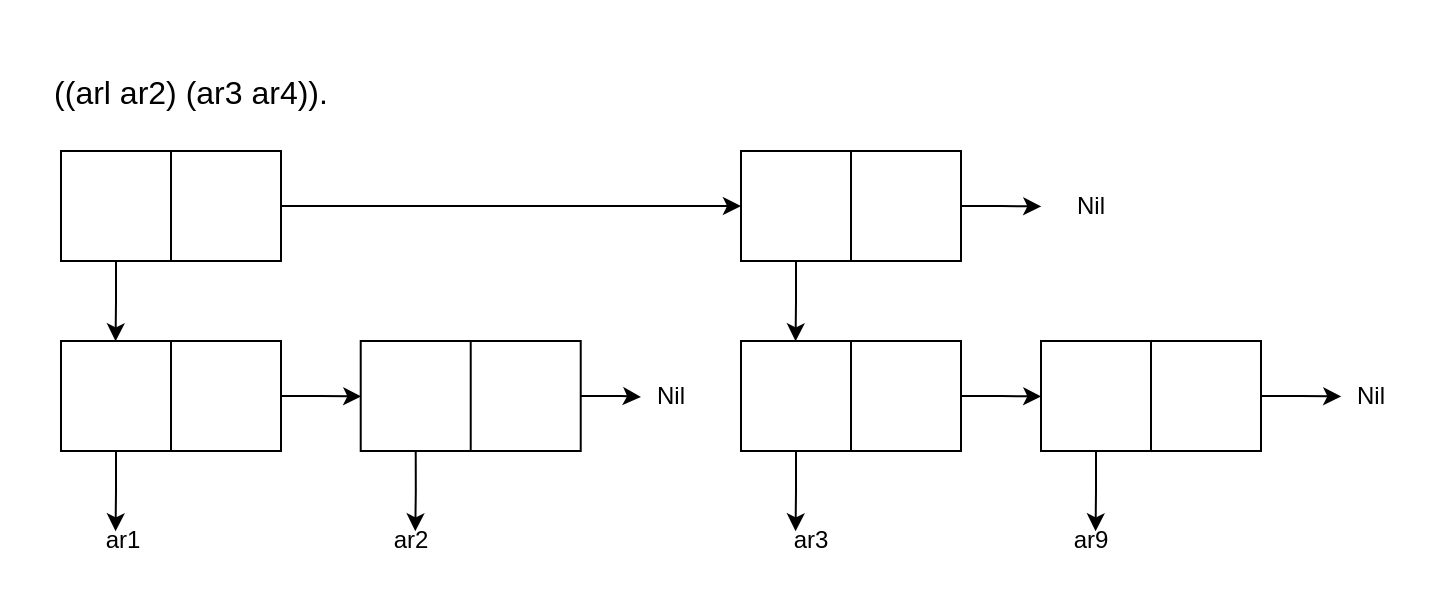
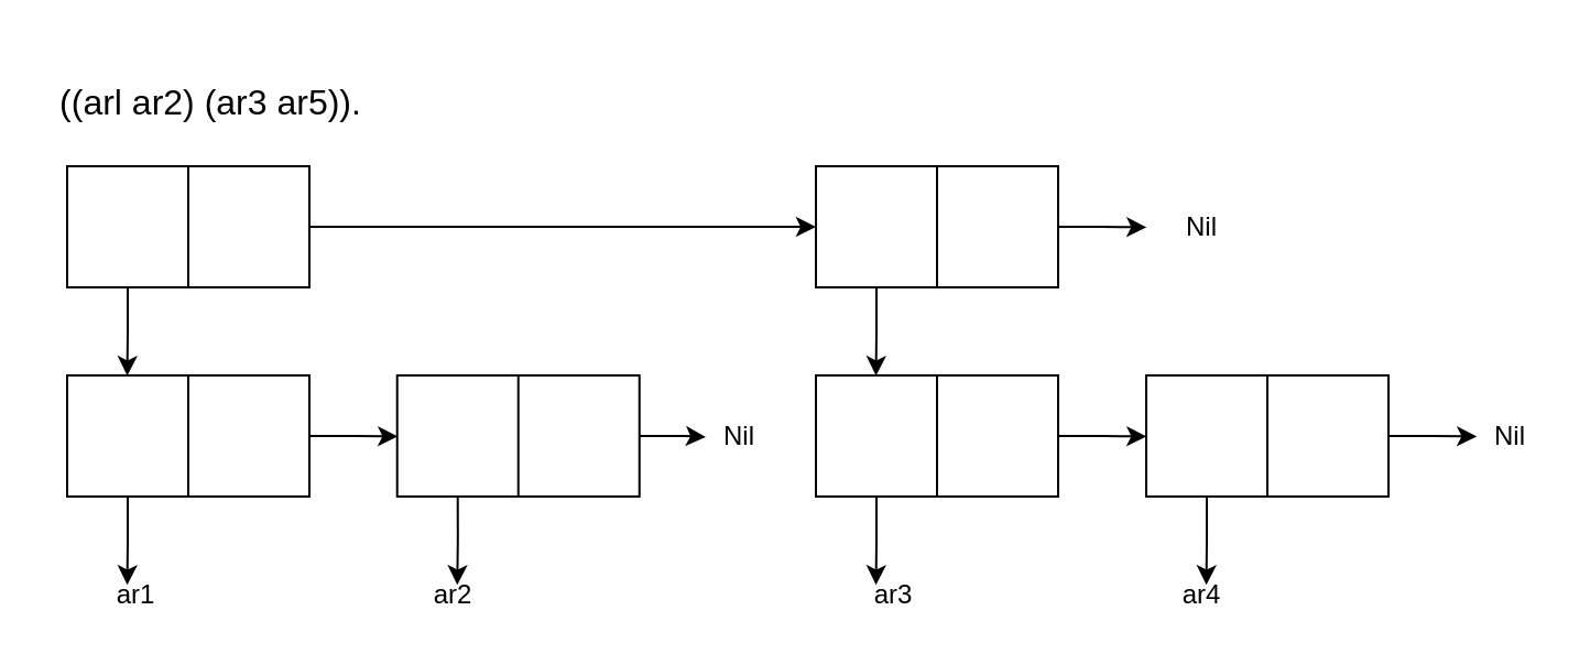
  <mxCell id="0" />
  <mxCell id="1" parent="0" />
  <mxCell id="2" style="edgeStyle=orthogonalEdgeStyle;rounded=0;orthogonalLoop=1;jettySize=auto;html=1;exitX=1;exitY=0.5;exitDx=0;exitDy=0;entryX=0;entryY=0.5;entryDx=0;entryDy=0;" edge="1" parent="1" source="4" target="9"><mxGeometry relative="1" as="geometry"><mxPoint x="180.143" y="102.714" as="targetPoint" /></mxGeometry></mxCell>
  <mxCell id="3" style="edgeStyle=orthogonalEdgeStyle;rounded=0;orthogonalLoop=1;jettySize=auto;html=1;exitX=0.25;exitY=1;exitDx=0;exitDy=0;" edge="1" parent="1" source="4"><mxGeometry relative="1" as="geometry"><mxPoint x="57.286" y="170.143" as="targetPoint" /></mxGeometry></mxCell>
  <mxCell id="4" value="" style="rounded=0;whiteSpace=wrap;html=1;container=1;" vertex="1" parent="1"><mxGeometry x="30" y="75" width="110" height="55" as="geometry" /></mxCell>
  <mxCell id="5" value="" style="line;strokeWidth=1;fillColor=none;align=left;verticalAlign=middle;spacingTop=-1;spacingLeft=3;spacingRight=3;rotatable=0;labelPosition=right;points=[];portConstraint=eastwest;fontSize=12;direction=south;" vertex="1" parent="4"><mxGeometry x="51.333" width="7.333" height="55" as="geometry" /></mxCell>
- <mxCell id="6" value="&lt;p class=&quot;Standard&quot; style=&quot;margin-bottom: 0cm ; margin-bottom: 0.0pt ; line-height: normal&quot;&gt;&lt;span style=&quot;font-size: 12.0pt&quot;&gt;((arl ar2) (ar3 ar4)).&lt;/span&gt;&lt;/p&gt;" style="text;html=1;align=center;verticalAlign=middle;resizable=0;points=[];;autosize=1;" vertex="1" parent="1"><mxGeometry x="20" y="20" width="150" height="40" as="geometry" /></mxCell>
+ <mxCell id="6" value="&lt;p class=&quot;Standard&quot; style=&quot;margin-bottom: 0cm ; margin-bottom: 0.0pt ; line-height: normal&quot;&gt;&lt;span style=&quot;font-size: 12.0pt&quot;&gt;((arl ar2) (ar3 ar5)).&lt;/span&gt;&lt;/p&gt;" style="text;html=1;align=center;verticalAlign=middle;resizable=0;points=[];;autosize=1;" vertex="1" parent="1"><mxGeometry x="20" y="20" width="150" height="40" as="geometry" /></mxCell>
  <mxCell id="7" style="edgeStyle=orthogonalEdgeStyle;rounded=0;orthogonalLoop=1;jettySize=auto;html=1;exitX=1;exitY=0.5;exitDx=0;exitDy=0;" edge="1" parent="1" source="9"><mxGeometry relative="1" as="geometry"><mxPoint x="520.143" y="102.714" as="targetPoint" /></mxGeometry></mxCell>
  <mxCell id="8" style="edgeStyle=orthogonalEdgeStyle;rounded=0;orthogonalLoop=1;jettySize=auto;html=1;exitX=0.25;exitY=1;exitDx=0;exitDy=0;" edge="1" parent="1" source="9"><mxGeometry relative="1" as="geometry"><mxPoint x="397.286" y="170.143" as="targetPoint" /></mxGeometry></mxCell>
  <mxCell id="9" value="" style="rounded=0;whiteSpace=wrap;html=1;container=1;" vertex="1" parent="1"><mxGeometry x="370" y="75" width="110" height="55" as="geometry" /></mxCell>
  <mxCell id="10" value="" style="line;strokeWidth=1;fillColor=none;align=left;verticalAlign=middle;spacingTop=-1;spacingLeft=3;spacingRight=3;rotatable=0;labelPosition=right;points=[];portConstraint=eastwest;fontSize=12;direction=south;" vertex="1" parent="9"><mxGeometry x="51.333" width="7.333" height="55" as="geometry" /></mxCell>
  <mxCell id="11" style="edgeStyle=orthogonalEdgeStyle;rounded=0;orthogonalLoop=1;jettySize=auto;html=1;exitX=1;exitY=0.5;exitDx=0;exitDy=0;" edge="1" parent="1" source="13"><mxGeometry relative="1" as="geometry"><mxPoint x="180.143" y="197.714" as="targetPoint" /></mxGeometry></mxCell>
  <mxCell id="12" style="edgeStyle=orthogonalEdgeStyle;rounded=0;orthogonalLoop=1;jettySize=auto;html=1;exitX=0.25;exitY=1;exitDx=0;exitDy=0;" edge="1" parent="1" source="13"><mxGeometry relative="1" as="geometry"><mxPoint x="57.286" y="265.143" as="targetPoint" /></mxGeometry></mxCell>
  <mxCell id="13" value="" style="rounded=0;whiteSpace=wrap;html=1;container=1;" vertex="1" parent="1"><mxGeometry x="30" y="170" width="110" height="55" as="geometry" /></mxCell>
  <mxCell id="14" value="" style="line;strokeWidth=1;fillColor=none;align=left;verticalAlign=middle;spacingTop=-1;spacingLeft=3;spacingRight=3;rotatable=0;labelPosition=right;points=[];portConstraint=eastwest;fontSize=12;direction=south;" vertex="1" parent="13"><mxGeometry x="51.333" width="7.333" height="55" as="geometry" /></mxCell>
  <mxCell id="15" value="ar1" style="text;html=1;align=center;verticalAlign=middle;resizable=0;points=[];;autosize=1;" vertex="1" parent="1"><mxGeometry x="46" y="260" width="30" height="20" as="geometry" /></mxCell>
  <mxCell id="16" style="edgeStyle=orthogonalEdgeStyle;rounded=0;orthogonalLoop=1;jettySize=auto;html=1;exitX=1;exitY=0.5;exitDx=0;exitDy=0;" edge="1" parent="1" source="18"><mxGeometry relative="1" as="geometry"><mxPoint x="320" y="198" as="targetPoint" /><Array as="points"><mxPoint x="310" y="198" /><mxPoint x="310" y="198" /></Array></mxGeometry></mxCell>
  <mxCell id="17" style="edgeStyle=orthogonalEdgeStyle;rounded=0;orthogonalLoop=1;jettySize=auto;html=1;exitX=0.25;exitY=1;exitDx=0;exitDy=0;" edge="1" parent="1" source="18"><mxGeometry relative="1" as="geometry"><mxPoint x="207.146" y="265.143" as="targetPoint" /></mxGeometry></mxCell>
  <mxCell id="18" value="" style="rounded=0;whiteSpace=wrap;html=1;container=1;" vertex="1" parent="1"><mxGeometry x="179.86" y="170" width="110" height="55" as="geometry" /></mxCell>
  <mxCell id="19" value="" style="line;strokeWidth=1;fillColor=none;align=left;verticalAlign=middle;spacingTop=-1;spacingLeft=3;spacingRight=3;rotatable=0;labelPosition=right;points=[];portConstraint=eastwest;fontSize=12;direction=south;" vertex="1" parent="18"><mxGeometry x="51.333" width="7.333" height="55" as="geometry" /></mxCell>
  <mxCell id="20" value="ar2" style="text;html=1;align=center;verticalAlign=middle;resizable=0;points=[];;autosize=1;" vertex="1" parent="1"><mxGeometry x="190" y="260" width="30" height="20" as="geometry" /></mxCell>
  <mxCell id="21" value="Nil" style="text;html=1;align=center;verticalAlign=middle;resizable=0;points=[];;autosize=1;" vertex="1" parent="1"><mxGeometry x="320" y="187.5" width="30" height="20" as="geometry" /></mxCell>
  <mxCell id="22" style="edgeStyle=orthogonalEdgeStyle;rounded=0;orthogonalLoop=1;jettySize=auto;html=1;exitX=1;exitY=0.5;exitDx=0;exitDy=0;" edge="1" parent="1" source="24"><mxGeometry relative="1" as="geometry"><mxPoint x="520.143" y="197.714" as="targetPoint" /></mxGeometry></mxCell>
  <mxCell id="23" style="edgeStyle=orthogonalEdgeStyle;rounded=0;orthogonalLoop=1;jettySize=auto;html=1;exitX=0.25;exitY=1;exitDx=0;exitDy=0;" edge="1" parent="1" source="24"><mxGeometry relative="1" as="geometry"><mxPoint x="397.286" y="265.143" as="targetPoint" /></mxGeometry></mxCell>
  <mxCell id="24" value="" style="rounded=0;whiteSpace=wrap;html=1;container=1;" vertex="1" parent="1"><mxGeometry x="370" y="170" width="110" height="55" as="geometry" /></mxCell>
  <mxCell id="25" value="" style="line;strokeWidth=1;fillColor=none;align=left;verticalAlign=middle;spacingTop=-1;spacingLeft=3;spacingRight=3;rotatable=0;labelPosition=right;points=[];portConstraint=eastwest;fontSize=12;direction=south;" vertex="1" parent="24"><mxGeometry x="51.333" width="7.333" height="55" as="geometry" /></mxCell>
  <mxCell id="26" style="edgeStyle=orthogonalEdgeStyle;rounded=0;orthogonalLoop=1;jettySize=auto;html=1;exitX=1;exitY=0.5;exitDx=0;exitDy=0;" edge="1" parent="1" source="28"><mxGeometry relative="1" as="geometry"><mxPoint x="670.143" y="197.714" as="targetPoint" /></mxGeometry></mxCell>
  <mxCell id="27" style="edgeStyle=orthogonalEdgeStyle;rounded=0;orthogonalLoop=1;jettySize=auto;html=1;exitX=0.25;exitY=1;exitDx=0;exitDy=0;" edge="1" parent="1" source="28"><mxGeometry relative="1" as="geometry"><mxPoint x="547.286" y="265.143" as="targetPoint" /></mxGeometry></mxCell>
  <mxCell id="28" value="" style="rounded=0;whiteSpace=wrap;html=1;container=1;" vertex="1" parent="1"><mxGeometry x="520" y="170" width="110" height="55" as="geometry" /></mxCell>
  <mxCell id="29" value="" style="line;strokeWidth=1;fillColor=none;align=left;verticalAlign=middle;spacingTop=-1;spacingLeft=3;spacingRight=3;rotatable=0;labelPosition=right;points=[];portConstraint=eastwest;fontSize=12;direction=south;" vertex="1" parent="28"><mxGeometry x="51.333" width="7.333" height="55" as="geometry" /></mxCell>
  <mxCell id="30" value="ar3" style="text;html=1;align=center;verticalAlign=middle;resizable=0;points=[];;autosize=1;" vertex="1" parent="1"><mxGeometry x="390" y="260" width="30" height="20" as="geometry" /></mxCell>
- <mxCell id="31" value="ar9" style="text;html=1;align=center;verticalAlign=middle;resizable=0;points=[];;autosize=1;" vertex="1" parent="1"><mxGeometry x="530" y="260" width="30" height="20" as="geometry" /></mxCell>
+ <mxCell id="31" value="ar4" style="text;html=1;align=center;verticalAlign=middle;resizable=0;points=[];;autosize=1;" vertex="1" parent="1"><mxGeometry x="530" y="260" width="30" height="20" as="geometry" /></mxCell>
  <mxCell id="32" value="Nil" style="text;html=1;align=center;verticalAlign=middle;resizable=0;points=[];;autosize=1;" vertex="1" parent="1"><mxGeometry x="530" y="92.5" width="30" height="20" as="geometry" /></mxCell>
  <mxCell id="33" value="Nil" style="text;html=1;align=center;verticalAlign=middle;resizable=0;points=[];;autosize=1;" vertex="1" parent="1"><mxGeometry x="670" y="187.5" width="30" height="20" as="geometry" /></mxCell>
